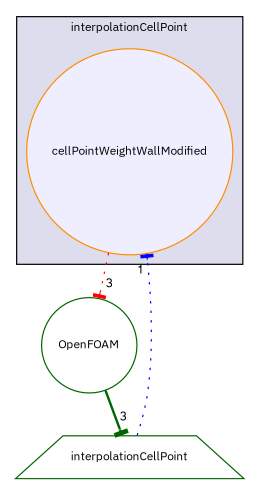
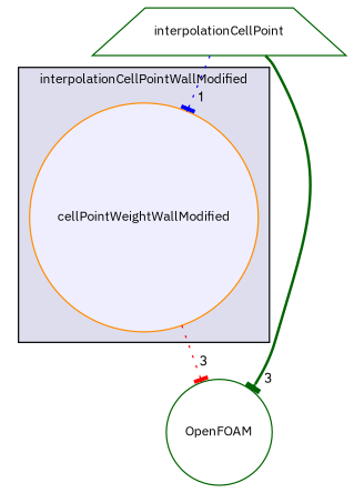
  digraph {
    compound=true
    fontname="IBM Plex Sans"
    node [color=darkgreen fontname="IBM Plex Sans" fontsize=10 shape=circle]
    edge [arrowhead=tee fontname="IBM Plex Sans" headlabel=3 labeldistance=1.5 labelfontname=FreeSans labelfontsize=10 style=dotted]
    n1 [color=darkorange fillcolor="#eeeeff" label=cellPointWeightWallModified pencolor=black style=filled]
    n2 [label=OpenFOAM]
    n3 [label=interpolationCellPoint shape=trapezium]
    subgraph cluster_1 {
      bgcolor="#ddddee"
      fontsize=10
-     label=interpolationCellPoint
+     label=interpolationCellPointWallModified
      pencolor=black
      n1
    }
    n1 -> n2 [color=red]
    n3 -> n1 [color=blue headlabel=1]
-   n2 -> n3 [color=darkgreen style=bold]
+   n3 -> n2 [color=darkgreen style=bold]
  }
